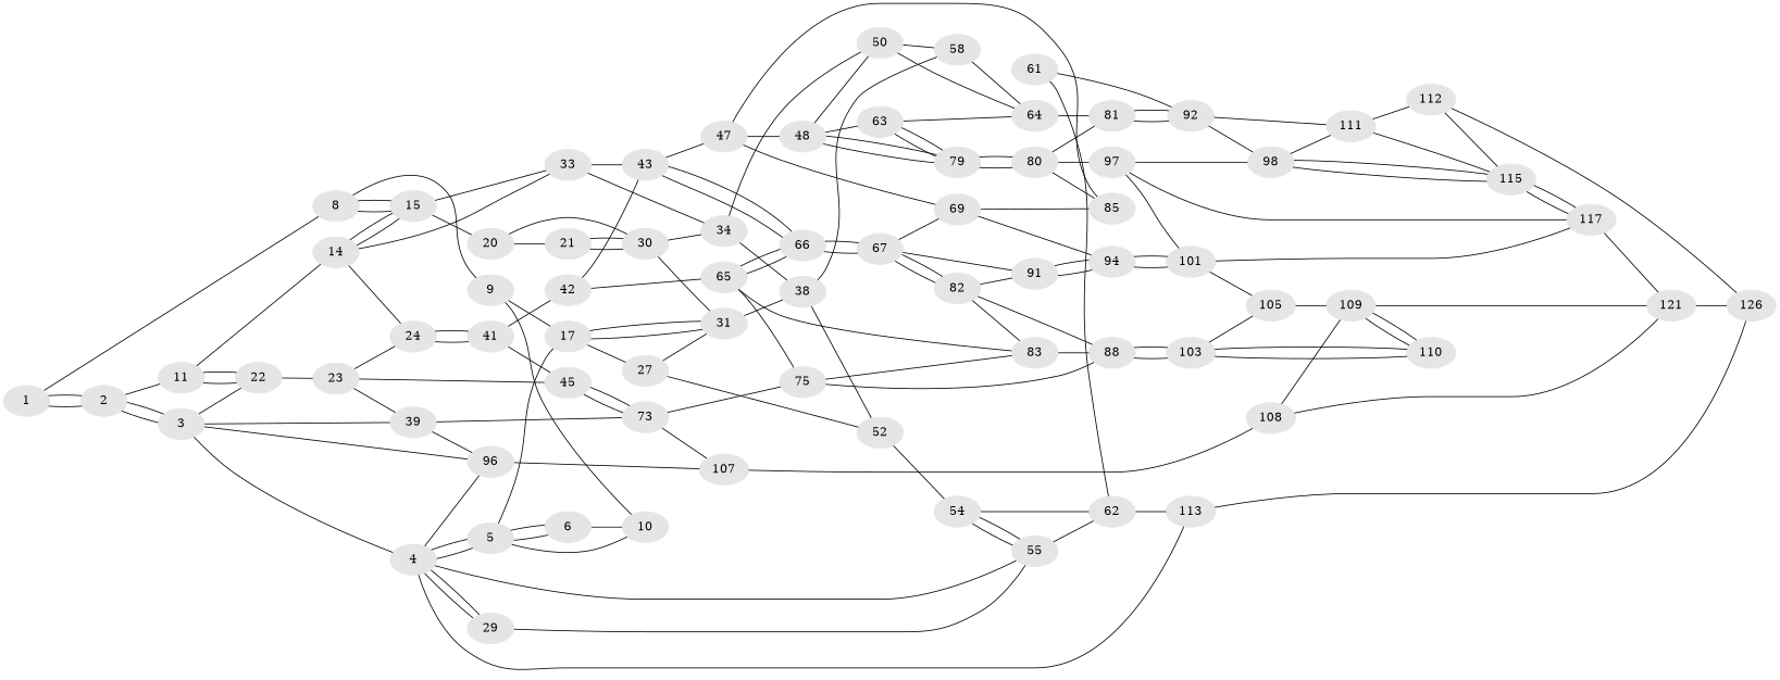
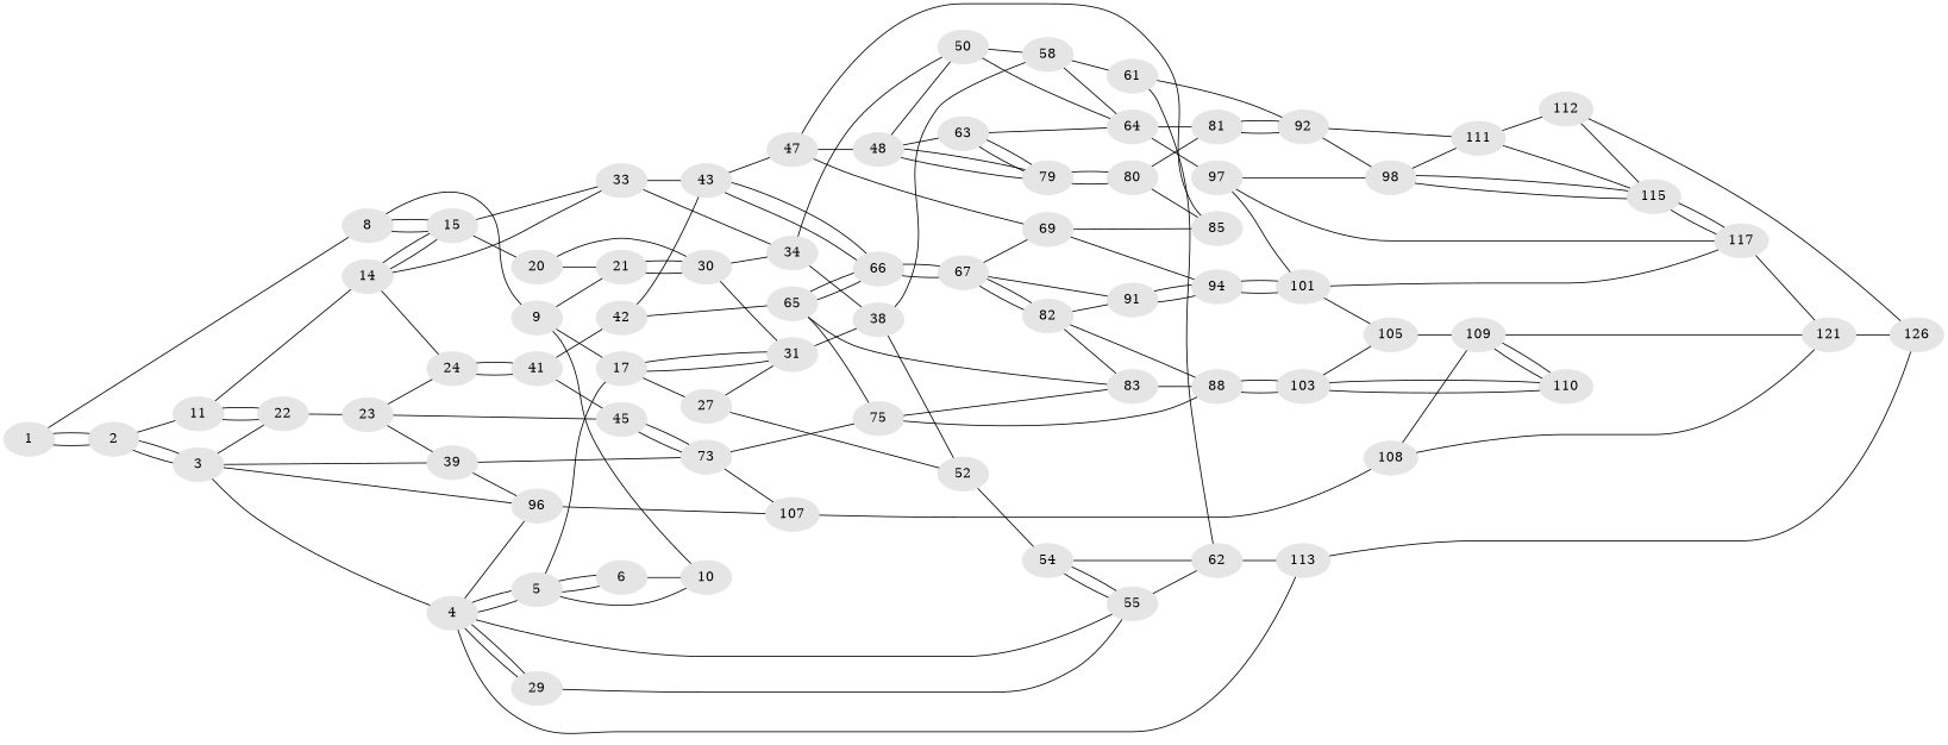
  graph {
    rankdir=LR
    node [color=gray90 style=filled]
    1 [super="+7"]
    2
    8
    11 [super="+12"]
    3 [super="+26"]
    9 [super="+16"]
    15 [super="+19"]
    22
    14 [super="+25"]
    4 [super="+100"]
    39 [super="+72"]
    96
    5 [super="+13"]
    29
    55 [super="+78"]
    113 [super="+124"]
    23 [super="+40"]
    73 [super="+74"]
    107 [super="+122"]
    6
    10
    17 [super="+18"]
    62 [super="+77"]
    126
    27 [super="+28"]
    31 [super="+36"]
    21
    33 [super="+35"]
    20
    30 [super="+32"]
    24
    41 [super="+46"]
    34 [super="+37"]
    43 [super="+44"]
    52 [super="+53"]
    38 [super="+51"]
    45
    42 [super="+59"]
    54 [super="+56"]
    50 [super="+57"]
    58 [super="+60"]
    47 [super="+70"]
    66
    64 [super="+71"]
    61
    75 [super="+87"]
    65 [super="+76"]
    83 [super="+84"]
    48 [super="+49"]
    69 [super="+95"]
    85
    67 [super="+68"]
    63
    79
    94
    80 [super="+86"]
    81
    92 [super="+93"]
    98 [super="+99"]
    111 [super="+114"]
    88 [super="+89"]
    82 [super="+90"]
    91
    101 [super="+106"]
    108 [super="+120"]
    103 [super="+104"]
    97 [super="+102"]
    117 [super="+119"]
    105
    110
    115 [super="+116"]
    112 [super="+125"]
    121 [super="+123"]
    109 [super="+118"]
    1 -- 2
    1 -- 2
    1 -- 8
    2 -- 11
    2 -- 3
    2 -- 3
    8 -- 9
    8 -- 15
    8 -- 15
    11 -- 22
    11 -- 22
    11 -- 14
    3 -- 22
    3 -- 4
    3 -- 39
    3 -- 96
    9 -- 10
    9 -- 17
+   9 -- 21
    15 -- 33
    15 -- 20
    22 -- 23
    14 -- 15
    14 -- 15
    14 -- 33
    14 -- 24
    4 -- 96
    4 -- 5
    4 -- 5
    4 -- 29
    4 -- 29
    4 -- 55
    4 -- 113
    39 -- 96
    39 -- 73
    96 -- 107
    5 -- 6
    5 -- 6
    5 -- 10
    5 -- 17
    29 -- 55
    55 -- 62
    113 -- 126
    23 -- 39
    23 -- 24
    23 -- 45
    73 -- 107
    73 -- 75
    107 -- 108 [weight=2]
    6 -- 10
    17 -- 27
    17 -- 31
    17 -- 31
    62 -- 113
    27 -- 31
    27 -- 52
    31 -- 38
    21 -- 30
    21 -- 30
    33 -- 34
    33 -- 43
    20 -- 21
    20 -- 30
    30 -- 31
    30 -- 34
    24 -- 41
    24 -- 41
    41 -- 45
    41 -- 42 [weight=2]
    34 -- 38
    34 -- 50
    43 -- 47
    43 -- 66
    43 -- 66
    52 -- 54 [weight=2]
    38 -- 52
    38 -- 58
    45 -- 73
    45 -- 73
    42 -- 43
    42 -- 65
    54 -- 55
    54 -- 55
    54 -- 62
    50 -- 58
    50 -- 64
    58 -- 64
+   58 -- 61
    47 -- 48
    47 -- 69
    47 -- 85
    66 -- 67
    66 -- 67
    64 -- 81
    61 -- 62
    61 -- 92
    75 -- 83
    75 -- 88
    65 -- 66
    65 -- 66
    65 -- 75
    65 -- 83
    83 -- 88
    48 -- 50
    48 -- 63
    48 -- 79
    48 -- 79
    69 -- 85
    69 -- 94
    67 -- 69
    67 -- 82
    67 -- 82
    67 -- 91
    63 -- 64
    63 -- 79
    63 -- 79
    79 -- 80
    79 -- 80
    94 -- 101
    94 -- 101
    80 -- 85
    80 -- 81
-   80 -- 97
+   64 -- 97
    81 -- 92
    81 -- 92
    92 -- 98
    92 -- 111
    98 -- 111
    98 -- 115
    98 -- 115
    111 -- 115
    111 -- 112
    88 -- 103
    88 -- 103
    82 -- 83
    82 -- 88
    82 -- 91
    91 -- 94
    91 -- 94
    101 -- 117
    101 -- 105
    108 -- 121
    108 -- 109
    103 -- 105
    103 -- 110 [weight=2]
    103 -- 110
    97 -- 98
    97 -- 101
    97 -- 117
    117 -- 121
    105 -- 109
    115 -- 117
    115 -- 117
    112 -- 126
    112 -- 115
    121 -- 126
    109 -- 110
    109 -- 110
    109 -- 121
  }
